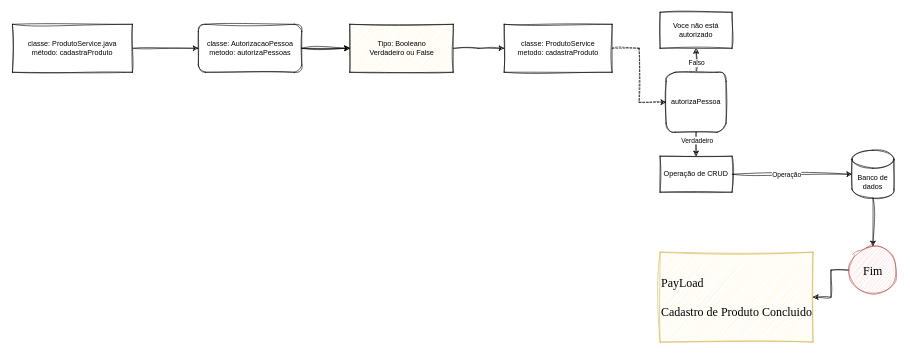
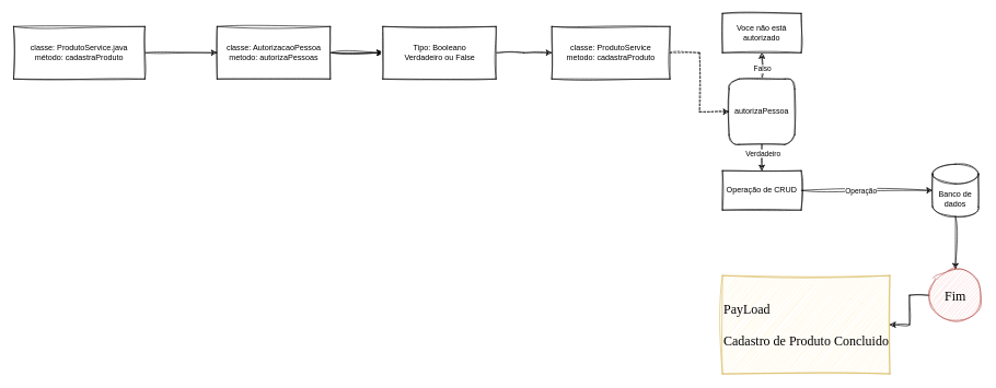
  <mxCell id="0" />
  <mxCell id="1" parent="0" />
  <mxCell id="2" value="" style="edgeStyle=orthogonalEdgeStyle;rounded=0;orthogonalLoop=1;jettySize=auto;html=1;sketch=1;curveFitting=1;jiggle=2;" edge="1" parent="1" source="4" target="8"><mxGeometry relative="1" as="geometry" /></mxCell>
  <mxCell id="3" value="" style="edgeStyle=orthogonalEdgeStyle;rounded=0;orthogonalLoop=1;jettySize=auto;html=1;sketch=1;curveFitting=1;jiggle=2;" edge="1" parent="1" source="4" target="8"><mxGeometry relative="1" as="geometry" /></mxCell>
- <mxCell id="4" value="&lt;font&gt;classe: AutorizacaoPessoa&lt;/font&gt;&lt;br&gt;&lt;font&gt;metodo: autorizaPessoas&lt;/font&gt;" style="whiteSpace=wrap;html=1;sketch=1;curveFitting=1;jiggle=2;rounded=1;" vertex="1" parent="1"><mxGeometry x="330" y="40" width="172.5" height="80" as="geometry" /></mxCell>
+ <mxCell id="4" value="&lt;font&gt;classe: AutorizacaoPessoa&lt;/font&gt;&lt;br&gt;&lt;font&gt;metodo: autorizaPessoas&lt;/font&gt;" style="rounded=0;whiteSpace=wrap;html=1;sketch=1;curveFitting=1;jiggle=2;" vertex="1" parent="1"><mxGeometry x="330" y="40" width="172.5" height="80" as="geometry" /></mxCell>
  <mxCell id="5" style="edgeStyle=orthogonalEdgeStyle;rounded=0;orthogonalLoop=1;jettySize=auto;html=1;entryX=0;entryY=0.5;entryDx=0;entryDy=0;sketch=1;curveFitting=1;jiggle=2;" edge="1" parent="1" source="6" target="4"><mxGeometry relative="1" as="geometry" /></mxCell>
  <mxCell id="6" value="&lt;font&gt;classe: ProdutoService.java&lt;/font&gt;&lt;br&gt;&lt;font&gt;método: cadastraProduto&lt;/font&gt;" style="rounded=0;whiteSpace=wrap;html=1;sketch=1;curveFitting=1;jiggle=2;" vertex="1" parent="1"><mxGeometry x="20" y="40" width="200" height="80" as="geometry" /></mxCell>
  <mxCell id="7" style="edgeStyle=orthogonalEdgeStyle;rounded=0;orthogonalLoop=1;jettySize=auto;html=1;entryX=0;entryY=0.5;entryDx=0;entryDy=0;sketch=1;curveFitting=1;jiggle=2;" edge="1" parent="1" source="8"><mxGeometry relative="1" as="geometry"><mxPoint x="840" y="80" as="targetPoint" /></mxGeometry></mxCell>
- <mxCell id="8" value="&lt;font&gt;Tipo: Booleano&lt;/font&gt;&lt;br&gt;&lt;font&gt;Verdadeiro ou False&lt;/font&gt;" style="rounded=0;whiteSpace=wrap;html=1;sketch=1;curveFitting=1;jiggle=2;fillColor=#fff2cc;" vertex="1" parent="1"><mxGeometry x="582.5" y="40" width="172.5" height="80" as="geometry" /></mxCell>
+ <mxCell id="8" value="&lt;font&gt;Tipo: Booleano&lt;/font&gt;&lt;br&gt;&lt;font&gt;Verdadeiro ou False&lt;/font&gt;" style="rounded=0;whiteSpace=wrap;html=1;sketch=1;curveFitting=1;jiggle=2;" vertex="1" parent="1"><mxGeometry x="582.5" y="40" width="172.5" height="80" as="geometry" /></mxCell>
  <mxCell id="9" value="" style="edgeStyle=orthogonalEdgeStyle;rounded=0;orthogonalLoop=1;jettySize=auto;html=1;sketch=1;curveFitting=1;jiggle=2;" edge="1" parent="1" source="13" target="14"><mxGeometry relative="1" as="geometry" /></mxCell>
  <mxCell id="10" value="Falso" style="edgeLabel;html=1;align=center;verticalAlign=middle;resizable=0;points=[];sketch=1;curveFitting=1;jiggle=2;" vertex="1" connectable="0" parent="9"><mxGeometry x="-0.207" relative="1" as="geometry"><mxPoint as="offset" /></mxGeometry></mxCell>
  <mxCell id="11" style="edgeStyle=orthogonalEdgeStyle;rounded=0;orthogonalLoop=1;jettySize=auto;html=1;exitX=0.5;exitY=1;exitDx=0;exitDy=0;entryX=0.5;entryY=0;entryDx=0;entryDy=0;sketch=1;curveFitting=1;jiggle=2;" edge="1" parent="1" source="13" target="17"><mxGeometry relative="1" as="geometry" /></mxCell>
  <mxCell id="12" value="Verdadeiro" style="edgeLabel;html=1;align=center;verticalAlign=middle;resizable=0;points=[];sketch=1;curveFitting=1;jiggle=2;" vertex="1" connectable="0" parent="11"><mxGeometry x="-0.328" y="1" relative="1" as="geometry"><mxPoint as="offset" /></mxGeometry></mxCell>
  <mxCell id="13" value="autorizaPessoa " style="whiteSpace=wrap;html=1;sketch=1;curveFitting=1;jiggle=2;rounded=1;" vertex="1" parent="1"><mxGeometry x="1110" y="120" width="100" height="100" as="geometry" /></mxCell>
  <mxCell id="14" value="Voce não está autorizado" style="whiteSpace=wrap;html=1;rounded=0;sketch=1;curveFitting=1;jiggle=2;" vertex="1" parent="1"><mxGeometry x="1100" y="20" width="120" height="60" as="geometry" /></mxCell>
  <mxCell id="15" style="edgeStyle=orthogonalEdgeStyle;rounded=0;orthogonalLoop=1;jettySize=auto;html=1;entryX=0;entryY=0.5;entryDx=0;entryDy=0;entryPerimeter=0;sketch=1;curveFitting=1;jiggle=2;" edge="1" parent="1" source="17" target="21"><mxGeometry relative="1" as="geometry" /></mxCell>
  <mxCell id="16" value="Operação" style="edgeLabel;html=1;align=center;verticalAlign=middle;resizable=0;points=[];sketch=1;curveFitting=1;jiggle=2;" vertex="1" connectable="0" parent="15"><mxGeometry x="-0.1" relative="1" as="geometry"><mxPoint as="offset" /></mxGeometry></mxCell>
  <mxCell id="17" value="Operação de CRUD" style="whiteSpace=wrap;html=1;rounded=0;sketch=1;curveFitting=1;jiggle=2;" vertex="1" parent="1"><mxGeometry x="1100" y="260" width="120" height="60" as="geometry" /></mxCell>
  <mxCell id="18" value="" style="edgeStyle=orthogonalEdgeStyle;rounded=0;orthogonalLoop=1;jettySize=auto;html=1;sketch=1;curveFitting=1;jiggle=2;dashed=1;" edge="1" parent="1" source="19" target="13"><mxGeometry relative="1" as="geometry" /></mxCell>
  <mxCell id="19" value="&lt;div&gt;classe: ProdutoService&lt;/div&gt;&lt;div&gt;metodo: cadastraProduto&lt;/div&gt;" style="whiteSpace=wrap;html=1;rounded=0;sketch=1;curveFitting=1;jiggle=2;" vertex="1" parent="1"><mxGeometry x="840" y="40" width="180" height="80" as="geometry" /></mxCell>
  <mxCell id="20" value="" style="edgeStyle=orthogonalEdgeStyle;rounded=0;sketch=1;hachureGap=4;jiggle=2;curveFitting=1;orthogonalLoop=1;jettySize=auto;html=1;fontFamily=Architects Daughter;fontSource=https%3A%2F%2Ffonts.googleapis.com%2Fcss%3Ffamily%3DArchitects%2BDaughter;fontSize=13;" edge="1" parent="1" source="21" target="23"><mxGeometry relative="1" as="geometry" /></mxCell>
  <mxCell id="21" value="Banco de dados" style="shape=cylinder3;whiteSpace=wrap;html=1;boundedLbl=1;backgroundOutline=1;size=15;sketch=1;curveFitting=1;jiggle=2;" vertex="1" parent="1"><mxGeometry x="1420" y="250" width="70" height="80" as="geometry" /></mxCell>
  <mxCell id="22" value="" style="edgeStyle=orthogonalEdgeStyle;rounded=0;sketch=1;hachureGap=4;jiggle=2;curveFitting=1;orthogonalLoop=1;jettySize=auto;html=1;fontFamily=Architects Daughter;fontSource=https%3A%2F%2Ffonts.googleapis.com%2Fcss%3Ffamily%3DArchitects%2BDaughter;fontSize=13;" edge="1" parent="1" source="23" target="24"><mxGeometry relative="1" as="geometry" /></mxCell>
  <mxCell id="23" value="Fim" style="ellipse;whiteSpace=wrap;html=1;sketch=1;curveFitting=1;jiggle=2;hachureGap=4;fontFamily=Architects Daughter;fontSource=https%3A%2F%2Ffonts.googleapis.com%2Fcss%3Ffamily%3DArchitects%2BDaughter;fontSize=20;fillColor=#f8cecc;strokeColor=#b85450;" vertex="1" parent="1"><mxGeometry x="1415" y="410" width="80" height="80" as="geometry" /></mxCell>
  <mxCell id="24" value="PayLoad&lt;br&gt;&lt;br&gt;Cadastro de Produto Concluido" style="whiteSpace=wrap;html=1;fontSize=20;fontFamily=Architects Daughter;fillColor=#fff2cc;strokeColor=#d6b656;sketch=1;curveFitting=1;jiggle=2;hachureGap=4;fontSource=https%3A%2F%2Ffonts.googleapis.com%2Fcss%3Ffamily%3DArchitects%2BDaughter;align=left;" vertex="1" parent="1"><mxGeometry x="1100" y="420" width="255" height="150" as="geometry" /></mxCell>
